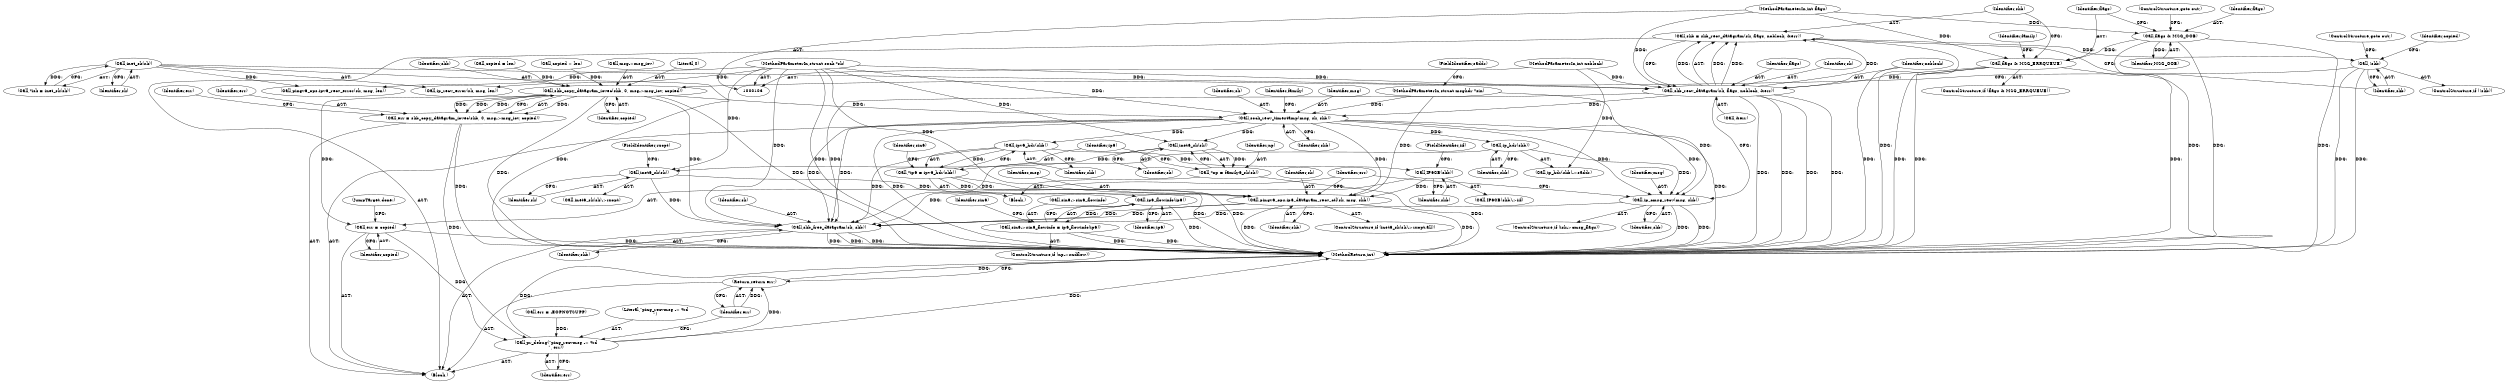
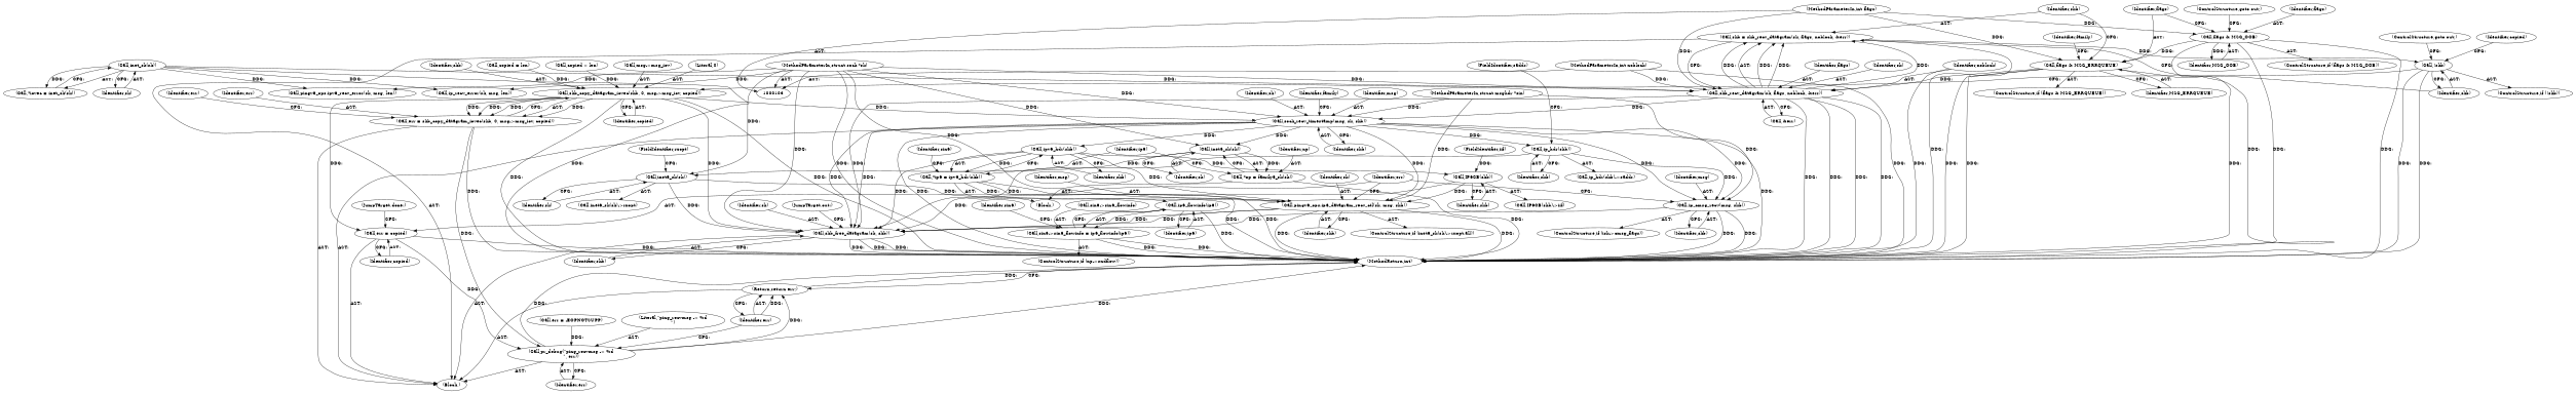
  digraph {
    n1 [label="(Call,skb = skb_recv_datagram(sk, flags, noblock, &err))"]
    n2 [label="(Call,skb_recv_datagram(sk, flags, noblock, &err))"]
    n3 [label="(Call,!skb)"]
    n4 [label="(MethodReturn,int)"]
    n5 [label="(Block,)"]
    n6 [label="(Call,sock_recv_timestamp(msg, sk, skb))"]
    n7 [label="(Call,skb_free_datagram(sk, skb))"]
    n8 [label="(Call,&err)"]
    n9 [label="(Call,skb_copy_datagram_iovec(skb, 0, msg->msg_iov, copied))"]
    n10 [label="(ControlStructure,if (!skb))"]
    n11 [label="(Identifier,skb)"]
    n12 [label="(Return,return err;)"]
    n13 [label="(Call,inet6_sk(sk))"]
    n14 [label="(Call,pingv6_ops.ip6_datagram_recv_ctl(sk, msg, skb))"]
    n15 [label="(Call,ip_hdr(skb))"]
    n16 [label="(Call,ip_cmsg_recv(msg, skb))"]
    n17 [label="(Call,ipv6_hdr(skb))"]
    n18 [label="(Identifier,skb)"]
    n19 [label="(Identifier,skb)"]
    n20 [label="(Call,inet_sk(sk))"]
    n21 [label="(Identifier,sk)"]
-   n22 [label="(Call,*isk = inet_sk(sk))"]
+   n22 [label="(Call,*iovec = inet_sk(sk))"]
    n23 [label="(Call,ip_recv_error(sk, msg, len))"]
    n24 [label="(Call,pingv6_ops.ipv6_recv_error(sk, msg, len))"]
    n25 [label="(MethodParameterIn,struct sock *sk)"]
    n26 [label="(Call,inet6_sk(sk))"]
    1000103
    n28 [label="(Call,*np = family6_sk(sk))"]
    n29 [label="(Identifier,sk)"]
    n30 [label="(Call,inet6_sk(sk)->rxopt)"]
    n31 [label="(Identifier,sk)"]
    n32 [label="(ControlStructure,if (inet6_sk(sk)->rxopt.all))"]
    n33 [label="(Identifier,skb)"]
    n34 [label="(Call,flags & MSG_ERRQUEUE)"]
    n35 [label="(ControlStructure,if (flags & MSG_ERRQUEUE))"]
+   n36 [label="(Identifier,MSG_ERRQUEUE)"]
    n37 [label="(Call,flags & MSG_OOB)"]
+   n38 [label="(ControlStructure,if (flags & MSG_OOB))"]
    n39 [label="(Identifier,MSG_OOB)"]
    n40 [label="(MethodParameterIn,int flags)"]
    n41 [label="(MethodParameterIn,int noblock)"]
    n42 [label="(Call,err = skb_copy_datagram_iovec(skb, 0, msg->msg_iov, copied))"]
    n43 [label="(Call,err = copied)"]
    n44 [label="(Identifier,copied)"]
    n45 [label="(Call,pr_debug(\"ping_recvmsg -> %d\n\", err))"]
    n46 [label="(Identifier,copied)"]
    n47 [label="(Identifier,err)"]
    n48 [label="(Identifier,err)"]
    n49 [label="(Identifier,skb)"]
    n50 [label="(Call,ip_hdr(skb)->saddr)"]
    n51 [label="(Identifier,skb)"]
    n52 [label="(ControlStructure,if (isk->cmsg_flags))"]
    n53 [label="(Call,*ip6 = ipv6_hdr(skb))"]
    n54 [label="(Call,IP6CB(skb))"]
    n55 [label="(Identifier,skb)"]
    n56 [label="(Block,)"]
    n57 [label="(Call,ip6_flowinfo(ip6))"]
    n58 [label="(Call,IP6CB(skb)->iif)"]
    n59 [label="(Identifier,skb)"]
    n60 [label="(Call,sin6->sin6_flowinfo = ip6_flowinfo(ip6))"]
    n61 [label="(Identifier,ip6)"]
    n62 [label="(ControlStructure,if (np->sndflow))"]
    n63 [label="(Identifier,flags)"]
    n64 [label="(Identifier,copied)"]
    n65 [label="(Identifier,msg)"]
    n66 [label="(ControlStructure,goto out;)"]
    n67 [label="(Call,copied = len)"]
    n68 [label="(Identifier,sk)"]
    n69 [label="(Literal,\"ping_recvmsg -> %d\n\")"]
+   n70 [label="(JumpTarget,out:)"]
    n71 [label="(Identifier,msg)"]
    n72 [label="(Identifier,np)"]
    n73 [label="(Identifier,sk)"]
    n74 [label="(Call,sin6->sin6_flowinfo)"]
    n75 [label="(Identifier,err)"]
    n76 [label="(Identifier,msg)"]
    n77 [label="(Identifier,ip6)"]
    n78 [label="(Identifier,err)"]
    n79 [label="(Identifier,sin6)"]
    n80 [label="(MethodParameterIn,struct msghdr *sin)"]
    n81 [label="(Identifier,skb)"]
    n82 [label="(Identifier,family)"]
    n83 [label="(Identifier,noblock)"]
    n84 [label="(FieldIdentifier,iif)"]
    n85 [label="(FieldIdentifier,saddr)"]
    n86 [label="(Call,copied > len)"]
    n87 [label="(Call,msg->msg_iov)"]
    n88 [label="(Literal,0)"]
    n89 [label="(Identifier,sk)"]
    n90 [label="(Call,err = -EOPNOTSUPP)"]
    n91 [label="(Identifier,sin6)"]
    n92 [label="(Identifier,family)"]
    n93 [label="(Identifier,flags)"]
    n94 [label="(Identifier,skb)"]
    n95 [label="(Identifier,err)"]
    n96 [label="(Identifier,flags)"]
    n97 [label="(Identifier,sk)"]
    n98 [label="(ControlStructure,goto out;)"]
    n99 [label="(FieldIdentifier,rxopt)"]
    n100 [label="(JumpTarget,done:)"]
    n1 -> n2 [label="CFG: "]
    n1 -> n3 [label="DDG: "]
    n1 -> n4 [label="DDG: "]
    n1 -> n5 [label="AST: "]
    n2 -> n1 [label="AST: "]
    n2 -> n1 [label="DDG: "]
    n2 -> n1 [label="DDG: "]
    n2 -> n1 [label="DDG: "]
    n2 -> n1 [label="DDG: "]
    n2 -> n4 [label="DDG: "]
    n2 -> n4 [label="DDG: "]
    n2 -> n4 [label="DDG: "]
    n2 -> n4 [label="DDG: "]
    n2 -> n6 [label="DDG: "]
    n2 -> n7 [label="DDG: "]
-   n2 -> n16 [label="CFG: "]
+   n2 -> n8 [label="CFG: "]
    n3 -> n4 [label="DDG: "]
    n3 -> n4 [label="DDG: "]
    n3 -> n9 [label="CFG: "]
    n3 -> n10 [label="AST: "]
    n3 -> n11 [label="CFG: "]
    n4 -> n12 [label="CFG: "]
    n6 -> n4 [label="DDG: "]
    n6 -> n4 [label="DDG: "]
    n6 -> n5 [label="AST: "]
    n6 -> n7 [label="DDG: "]
    n6 -> n7 [label="DDG: "]
    n6 -> n13 [label="DDG: "]
    n6 -> n14 [label="DDG: "]
    n6 -> n15 [label="DDG: "]
    n6 -> n16 [label="DDG: "]
    n6 -> n16 [label="DDG: "]
    n6 -> n17 [label="DDG: "]
    n6 -> n18 [label="CFG: "]
    n7 -> n4 [label="DDG: "]
    n7 -> n4 [label="DDG: "]
    n7 -> n4 [label="DDG: "]
    n7 -> n5 [label="AST: "]
    n7 -> n19 [label="CFG: "]
    n8 -> n2 [label="AST: "]
    n9 -> n4 [label="DDG: "]
    n9 -> n4 [label="DDG: "]
    n9 -> n6 [label="DDG: "]
    n9 -> n7 [label="DDG: "]
    n9 -> n42 [label="AST: "]
    n9 -> n42 [label="DDG: "]
    n9 -> n42 [label="DDG: "]
    n9 -> n42 [label="DDG: "]
    n9 -> n42 [label="DDG: "]
    n9 -> n43 [label="DDG: "]
    n9 -> n44 [label="CFG: "]
    n11 -> n1 [label="CFG: "]
    n11 -> n3 [label="AST: "]
    n12 -> n4 [label="DDG: "]
    n12 -> n5 [label="AST: "]
    n12 -> n48 [label="CFG: "]
    n13 -> n26 [label="DDG: "]
    n13 -> n28 [label="AST: "]
    n13 -> n28 [label="DDG: "]
    n13 -> n29 [label="CFG: "]
    n14 -> n4 [label="DDG: "]
    n14 -> n4 [label="DDG: "]
    n14 -> n7 [label="DDG: "]
    n14 -> n7 [label="DDG: "]
    n14 -> n32 [label="AST: "]
    n14 -> n33 [label="CFG: "]
    n15 -> n7 [label="DDG: "]
    n15 -> n16 [label="DDG: "]
    n15 -> n49 [label="CFG: "]
    n15 -> n50 [label="AST: "]
    n16 -> n4 [label="DDG: "]
    n16 -> n4 [label="DDG: "]
    n16 -> n7 [label="DDG: "]
    n16 -> n51 [label="CFG: "]
    n16 -> n52 [label="AST: "]
    n17 -> n7 [label="DDG: "]
+   n17 -> n14 [label="DDG: "]
    n17 -> n53 [label="AST: "]
    n17 -> n53 [label="DDG: "]
    n17 -> n54 [label="DDG: "]
    n17 -> n55 [label="CFG: "]
    n18 -> n6 [label="AST: "]
    n19 -> n7 [label="AST: "]
    n20 -> n2 [label="DDG: "]
    n20 -> n4 [label="DDG: "]
    n20 -> n21 [label="CFG: "]
    n20 -> n22 [label="AST: "]
    n20 -> n22 [label="DDG: "]
-   n20 -> n23 [label="AST: "]
+   n20 -> n23 [label="DDG: "]
    n20 -> n24 [label="DDG: "]
    n21 -> n20 [label="AST: "]
    n22 -> n20 [label="CFG: "]
    n25 -> n2 [label="DDG: "]
    n25 -> n4 [label="DDG: "]
    n25 -> n6 [label="DDG: "]
    n25 -> n7 [label="DDG: "]
    n25 -> n13 [label="DDG: "]
    n25 -> n14 [label="DDG: "]
    n25 -> n23 [label="DDG: "]
    n25 -> n24 [label="DDG: "]
    n25 -> n26 [label="DDG: "]
    n25 -> 1000103 [label="AST: "]
    n26 -> n7 [label="DDG: "]
    n26 -> n14 [label="DDG: "]
    n26 -> n30 [label="AST: "]
    n26 -> n31 [label="CFG: "]
    n28 -> n4 [label="DDG: "]
    n28 -> n13 [label="CFG: "]
    n28 -> n56 [label="AST: "]
    n29 -> n13 [label="AST: "]
    n31 -> n26 [label="AST: "]
    n33 -> n14 [label="AST: "]
    n34 -> n2 [label="DDG: "]
    n34 -> n4 [label="DDG: "]
    n34 -> n4 [label="DDG: "]
    n34 -> n4 [label="DDG: "]
    n34 -> n35 [label="AST: "]
+   n34 -> n36 [label="CFG: "]
+   n36 -> n34 [label="AST: "]
    n37 -> n4 [label="DDG: "]
    n37 -> n4 [label="DDG: "]
    n37 -> n4 [label="DDG: "]
    n37 -> n34 [label="DDG: "]
+   n37 -> n38 [label="AST: "]
    n37 -> n39 [label="DDG: "]
    n39 -> n37 [label="AST: "]
    n40 -> n2 [label="DDG: "]
    n40 -> 1000103 [label="AST: "]
    n40 -> n34 [label="DDG: "]
    n40 -> n37 [label="DDG: "]
    n41 -> n2 [label="DDG: "]
-   n41 -> n50 [label="DDG: "]
+   n41 -> n4 [label="DDG: "]
    n41 -> 1000103 [label="AST: "]
    n42 -> n4 [label="DDG: "]
    n42 -> n5 [label="AST: "]
    n42 -> n9 [label="CFG: "]
    n42 -> n45 [label="DDG: "]
    n43 -> n4 [label="DDG: "]
    n43 -> n5 [label="AST: "]
    n43 -> n45 [label="DDG: "]
    n43 -> n46 [label="CFG: "]
    n44 -> n9 [label="AST: "]
    n45 -> n4 [label="DDG: "]
    n45 -> n4 [label="DDG: "]
    n45 -> n5 [label="AST: "]
    n45 -> n12 [label="DDG: "]
    n45 -> n47 [label="CFG: "]
    n46 -> n43 [label="AST: "]
    n47 -> n45 [label="AST: "]
    n48 -> n12 [label="AST: "]
    n48 -> n12 [label="DDG: "]
    n48 -> n45 [label="CFG: "]
    n49 -> n15 [label="AST: "]
    n51 -> n16 [label="AST: "]
    n53 -> n4 [label="DDG: "]
    n53 -> n4 [label="DDG: "]
    n53 -> n17 [label="CFG: "]
    n53 -> n56 [label="AST: "]
    n53 -> n57 [label="DDG: "]
    n54 -> n7 [label="DDG: "]
    n54 -> n14 [label="DDG: "]
    n54 -> n58 [label="AST: "]
    n54 -> n59 [label="CFG: "]
    n55 -> n17 [label="AST: "]
    n57 -> n4 [label="DDG: "]
    n57 -> n60 [label="AST: "]
    n57 -> n60 [label="DDG: "]
    n57 -> n61 [label="CFG: "]
    n59 -> n54 [label="AST: "]
    n60 -> n4 [label="DDG: "]
    n60 -> n4 [label="DDG: "]
    n60 -> n57 [label="CFG: "]
    n60 -> n62 [label="AST: "]
    n61 -> n57 [label="AST: "]
    n63 -> n34 [label="AST: "]
    n63 -> n37 [label="CFG: "]
    n64 -> n3 [label="CFG: "]
    n65 -> n6 [label="AST: "]
    n66 -> n37 [label="CFG: "]
    n67 -> n9 [label="DDG: "]
    n68 -> n7 [label="AST: "]
    n69 -> n45 [label="AST: "]
+   n70 -> n7 [label="CFG: "]
    n71 -> n16 [label="AST: "]
    n72 -> n28 [label="AST: "]
    n73 -> n14 [label="AST: "]
    n74 -> n60 [label="AST: "]
    n75 -> n14 [label="CFG: "]
    n75 -> n16 [label="CFG: "]
    n75 -> n43 [label="AST: "]
    n76 -> n14 [label="AST: "]
    n77 -> n28 [label="CFG: "]
    n77 -> n53 [label="AST: "]
    n78 -> n42 [label="AST: "]
    n79 -> n60 [label="CFG: "]
    n80 -> n6 [label="DDG: "]
    n80 -> n14 [label="DDG: "]
    n80 -> n16 [label="DDG: "]
    n81 -> n1 [label="AST: "]
    n81 -> n34 [label="CFG: "]
    n82 -> n34 [label="CFG: "]
    n83 -> n2 [label="AST: "]
    n83 -> n4 [label="DDG: "]
-   n84 -> n54 [label="CFG: "]
-   n85 -> n80 [label="CFG: "]
+   n84 -> n54 [label="DDG: "]
+   n85 -> n15 [label="CFG: "]
    n86 -> n9 [label="DDG: "]
    n87 -> n9 [label="AST: "]
    n88 -> n9 [label="AST: "]
    n89 -> n6 [label="AST: "]
    n90 -> n45 [label="DDG: "]
    n91 -> n53 [label="CFG: "]
    n92 -> n6 [label="CFG: "]
    n93 -> n2 [label="AST: "]
    n94 -> n9 [label="AST: "]
    n95 -> n42 [label="CFG: "]
    n96 -> n37 [label="AST: "]
    n97 -> n2 [label="AST: "]
    n98 -> n3 [label="CFG: "]
    n99 -> n26 [label="CFG: "]
    n100 -> n43 [label="CFG: "]
  }
